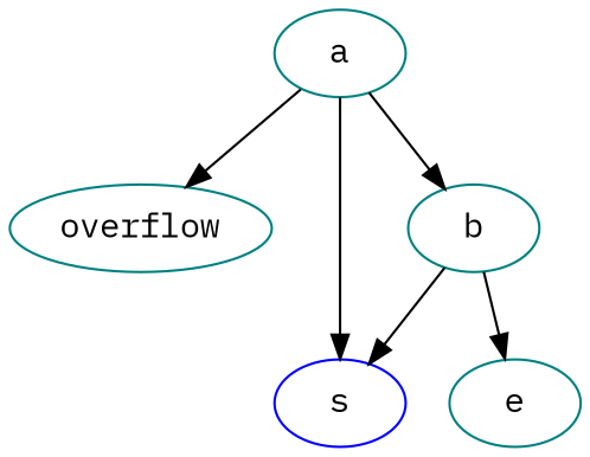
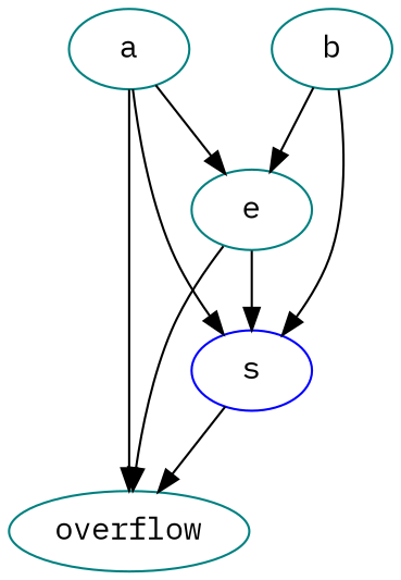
  strict digraph {
    fontname="IBM Plex Mono"
    node [color=teal complexity=14 fontname="IBM Plex Mono" importance=0.732342076642 rank=0.0523101483316]
    edge [fontname="IBM Plex Mono"]
    a
    overflow [complexity=0 importance=0.278810579106 rank=0.0]
    e [complexity=11 importance=0.613382971772 rank=0.0557620883429]
    s [color=blue complexity=5 importance=0.464684153284 rank=0.0929368306568]
    b
    a -> overflow
-   a -> b
+   a -> e
    a -> s
+   e -> overflow
+   e -> s
+   s -> overflow
    b -> e
    b -> s
  }
